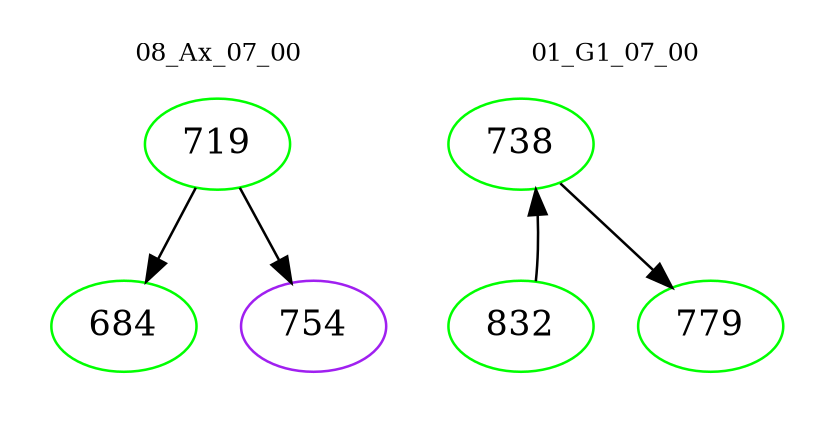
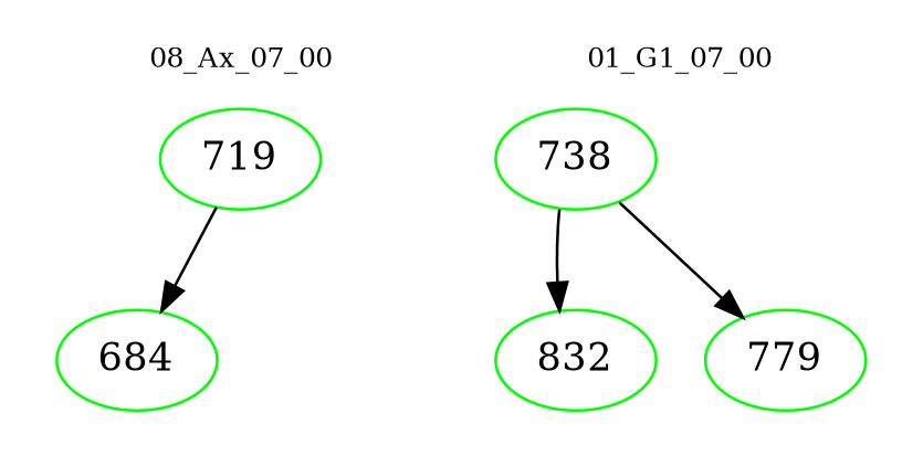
  digraph {
    node [color=green]
    edge [color=black]
    n1 [label=719]
    n2 [label=684]
-   n3 [color=purple label=754]
    n4 [label=738]
    n5 [label=832]
    n6 [label=779]
    subgraph cluster_1 {
      color=white
      fontsize=10
      label="08_Ax_07_00"
      n1
      n2
-     n3
    }
    subgraph cluster_2 {
      color=white
      fontsize=10
      label="01_G1_07_00"
      n4
      n5
      n6
    }
    n1 -> n2
-   n1 -> n3
-   n5 -> n4
+   n4 -> n5
    n4 -> n6
  }
